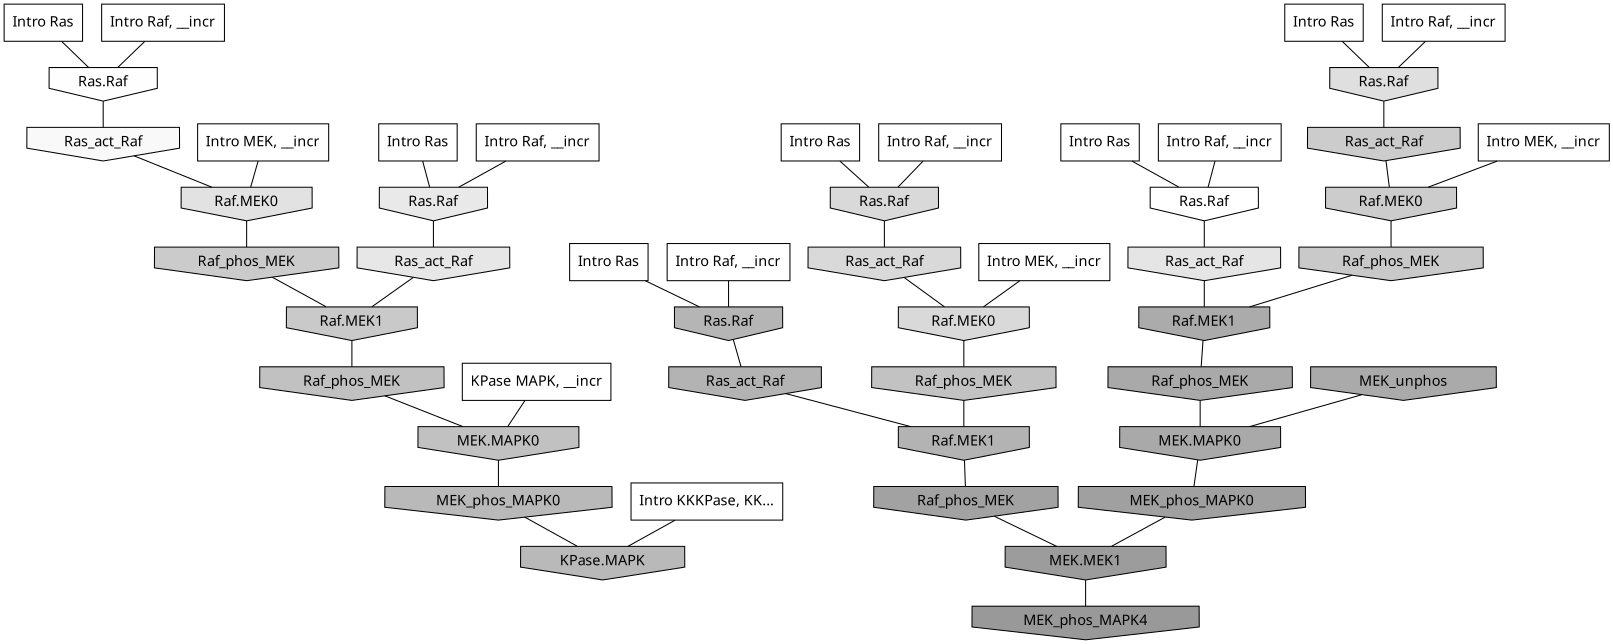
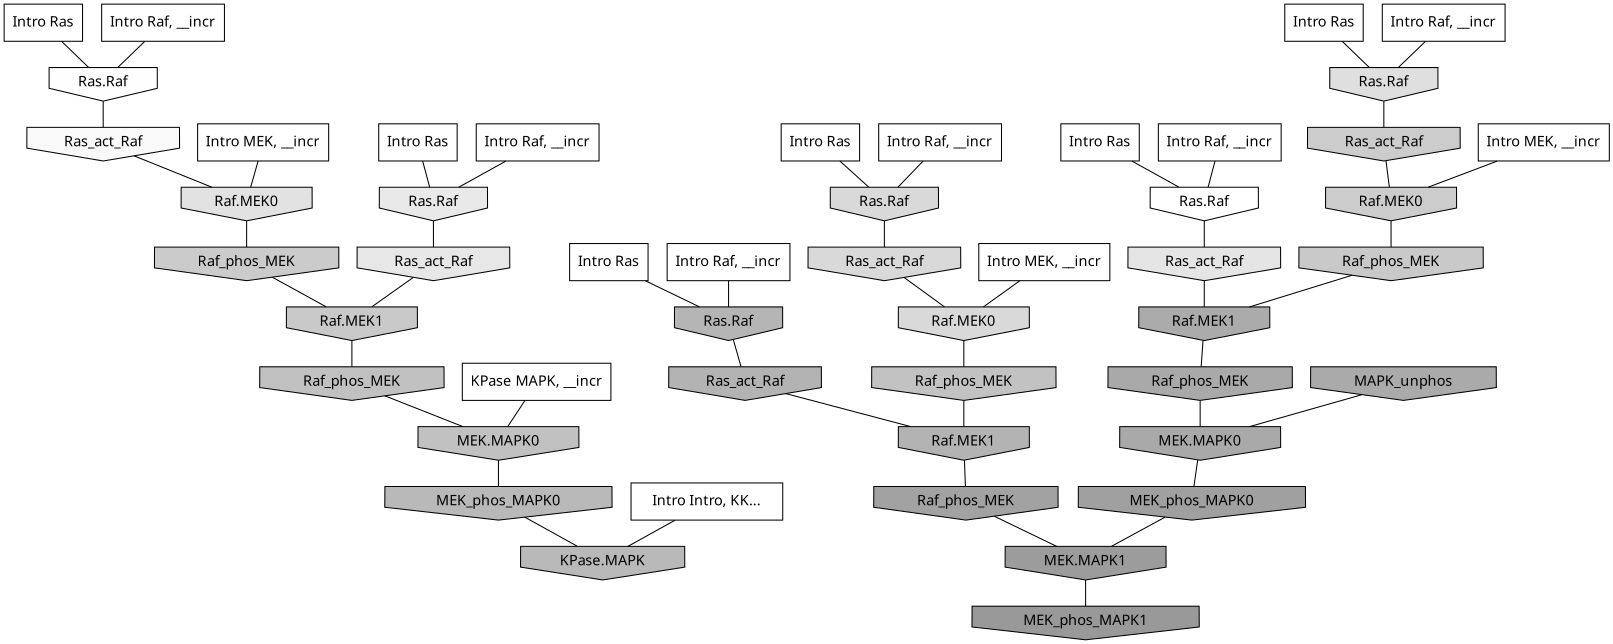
  digraph {
    fontname="Noto Sans"
    rankdir=TB
    ranksep=0.30
    node [fillcolor="0.000 0.000 1.000" fontname="Noto Sans" shape=invhouse style=filled]
    edge [color="0.000 0.000 0.000" dir=none fontname="Noto Sans"]
    n1 [label="Intro Ras" shape=rectangle]
    n2 [fillcolor="0.000 0.000 0.996" label="Ras.Raf"]
    n3 [fillcolor="0.000 0.000 0.976" label=Ras_act_Raf]
    n4 [label="Intro Ras" shape=rectangle]
    n5 [fillcolor="0.000 0.000 0.851" label="Ras.Raf"]
    n6 [fillcolor="0.000 0.000 0.850" label=Ras_act_Raf]
    n7 [label="Intro Ras" shape=rectangle]
    n8 [fillcolor="0.000 0.000 0.710" label="Ras.Raf"]
    n9 [fillcolor="0.000 0.000 0.701" label=Ras_act_Raf]
    n10 [label="Intro Ras" shape=rectangle]
    n11 [fillcolor="0.000 0.000 0.913" label="Ras.Raf"]
    n12 [fillcolor="0.000 0.000 0.903" label=Ras_act_Raf]
    n13 [label="Intro Ras" shape=rectangle]
    n14 [fillcolor="0.000 0.000 0.873" label="Ras.Raf"]
    n15 [fillcolor="0.000 0.000 0.800" label=Ras_act_Raf]
    n16 [label="Intro Ras" shape=rectangle]
    n17 [label="Ras.Raf"]
    n18 [fillcolor="0.000 0.000 0.898" label=Ras_act_Raf]
    n19 [label="Intro Raf, __incr" shape=rectangle]
    n20 [label="Intro Raf, __incr" shape=rectangle]
    n21 [label="Intro Raf, __incr" shape=rectangle]
    n22 [label="Intro Raf, __incr" shape=rectangle]
    n23 [label="Intro Raf, __incr" shape=rectangle]
    n24 [label="Intro Raf, __incr" shape=rectangle]
    n25 [label="Intro MEK, __incr" shape=rectangle]
    n26 [fillcolor="0.000 0.000 0.800" label="Raf.MEK0"]
    n27 [fillcolor="0.000 0.000 0.786" label=Raf_phos_MEK]
    n28 [label="Intro MEK, __incr" shape=rectangle]
    n29 [fillcolor="0.000 0.000 0.884" label="Raf.MEK0"]
    n30 [fillcolor="0.000 0.000 0.794" label=Raf_phos_MEK]
    n31 [label="Intro MEK, __incr" shape=rectangle]
    n32 [fillcolor="0.000 0.000 0.850" label="Raf.MEK0"]
    n33 [fillcolor="0.000 0.000 0.760" label=Raf_phos_MEK]
    n34 [label="KPase MAPK, __incr" shape=rectangle]
    n35 [fillcolor="0.000 0.000 0.754" label="MEK.MAPK0"]
    n36 [fillcolor="0.000 0.000 0.725" label=MEK_phos_MAPK0]
-   n37 [label="Intro KKKPase, KK..." shape=rectangle]
+   n37 [label="Intro Intro, KK..." shape=rectangle]
    n38 [fillcolor="0.000 0.000 0.724" label="KPase.MAPK"]
    n39 [fillcolor="0.000 0.000 0.668" label="Raf.MEK1"]
    n40 [fillcolor="0.000 0.000 0.788" label="Raf.MEK1"]
    n41 [fillcolor="0.000 0.000 0.755" label=Raf_phos_MEK]
    n42 [fillcolor="0.000 0.000 0.663" label=Raf_phos_MEK]
    n43 [fillcolor="0.000 0.000 0.701" label="Raf.MEK1"]
    n44 [fillcolor="0.000 0.000 0.634" label=Raf_phos_MEK]
-   n45 [fillcolor="0.000 0.000 0.666" label=MEK_unphos]
+   n45 [fillcolor="0.000 0.000 0.666" label=MAPK_unphos]
    n46 [fillcolor="0.000 0.000 0.663" label="MEK.MAPK0"]
-   n47 [fillcolor="0.000 0.000 0.613" label="MEK.MEK1"]
+   n47 [fillcolor="0.000 0.000 0.613" label="MEK.MAPK1"]
    n48 [fillcolor="0.000 0.000 0.626" label=MEK_phos_MAPK0]
-   n49 [fillcolor="0.000 0.000 0.600" label=MEK_phos_MAPK4]
+   n49 [fillcolor="0.000 0.000 0.600" label=MEK_phos_MAPK1]
    n1 -> n2
    n2 -> n3
    n3 -> n29
    n4 -> n5
    n5 -> n6
    n6 -> n32
    n7 -> n8
    n8 -> n9
    n9 -> n43
    n10 -> n11
    n11 -> n12
    n12 -> n40
    n13 -> n14
    n14 -> n15
    n15 -> n26
    n16 -> n17
    n17 -> n18
    n18 -> n39
    n19 -> n14
    n20 -> n2
    n21 -> n11
    n22 -> n5
    n23 -> n17
    n24 -> n8
    n25 -> n26
    n26 -> n27
    n27 -> n39
    n28 -> n29
    n29 -> n30
    n30 -> n40
    n31 -> n32
    n32 -> n33
    n33 -> n43
    n34 -> n35
    n35 -> n36
    n36 -> n38
    n37 -> n38
    n39 -> n42
    n40 -> n41
    n41 -> n35
    n42 -> n46
    n43 -> n44
    n44 -> n47
    n45 -> n46
    n46 -> n48
    n47 -> n49
    n48 -> n47
  }
